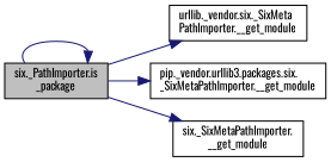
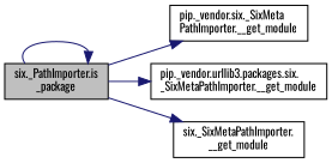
  digraph {
    fontname=Oswald
    rankdir=LR
    node [color=black fillcolor=white fontname=Oswald fontsize=10 shape=record style=filled]
    edge [color=midnightblue fontname=Oswald fontsize=10 labelfontname=Helvetica labelfontsize=10 style=solid]
    n1 [fillcolor=grey75 fontcolor=black height=0.2 label="six._PathImporter.is\l_package" width=0.4]
-   n2 [height=0.2 label="urllib._vendor.six._SixMeta\lPathImporter.__get_module" width=0.4]
+   n2 [height=0.2 label="pip._vendor.six._SixMeta\lPathImporter.__get_module" width=0.4]
    n3 [height=0.2 label="pip._vendor.urllib3.packages.six.\l_SixMetaPathImporter.__get_module" width=0.4]
    n4 [height=0.2 label="six._SixMetaPathImporter.\l__get_module" width=0.4]
    n1 -> n1
    n1 -> n2
    n1 -> n3
    n1 -> n4
  }
